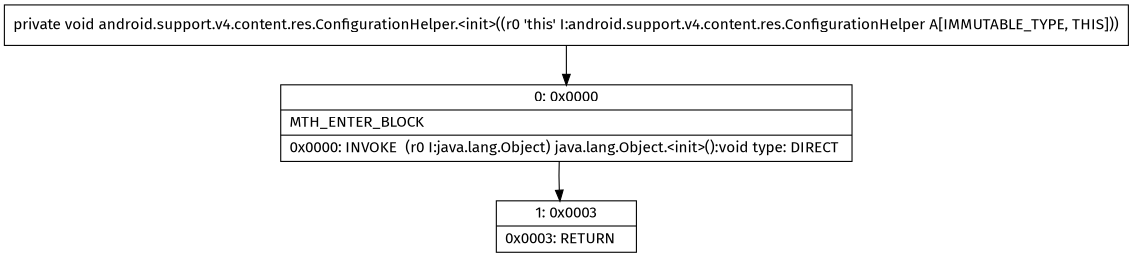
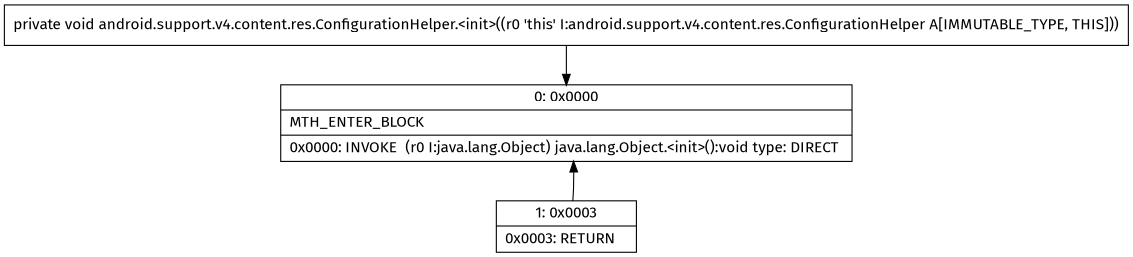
  digraph {
    fontname="Fira Sans"
    node [shape=record fontname="Fira Sans"]
    edge [fontname="Fira Sans"]
    n1 [label="{0\:\ 0x0000|MTH_ENTER_BLOCK\l|0x0000: INVOKE  (r0 I:java.lang.Object) java.lang.Object.\<init\>():void type: DIRECT \l}"]
    n2 [label="{1\:\ 0x0003|0x0003: RETURN   \l}"]
    n3 [label="{private void android.support.v4.content.res.ConfigurationHelper.\<init\>((r0 'this' I:android.support.v4.content.res.ConfigurationHelper A[IMMUTABLE_TYPE, THIS])) }"]
-   n1 -> n2
+   n2 -> n1
    n3 -> n1
  }
